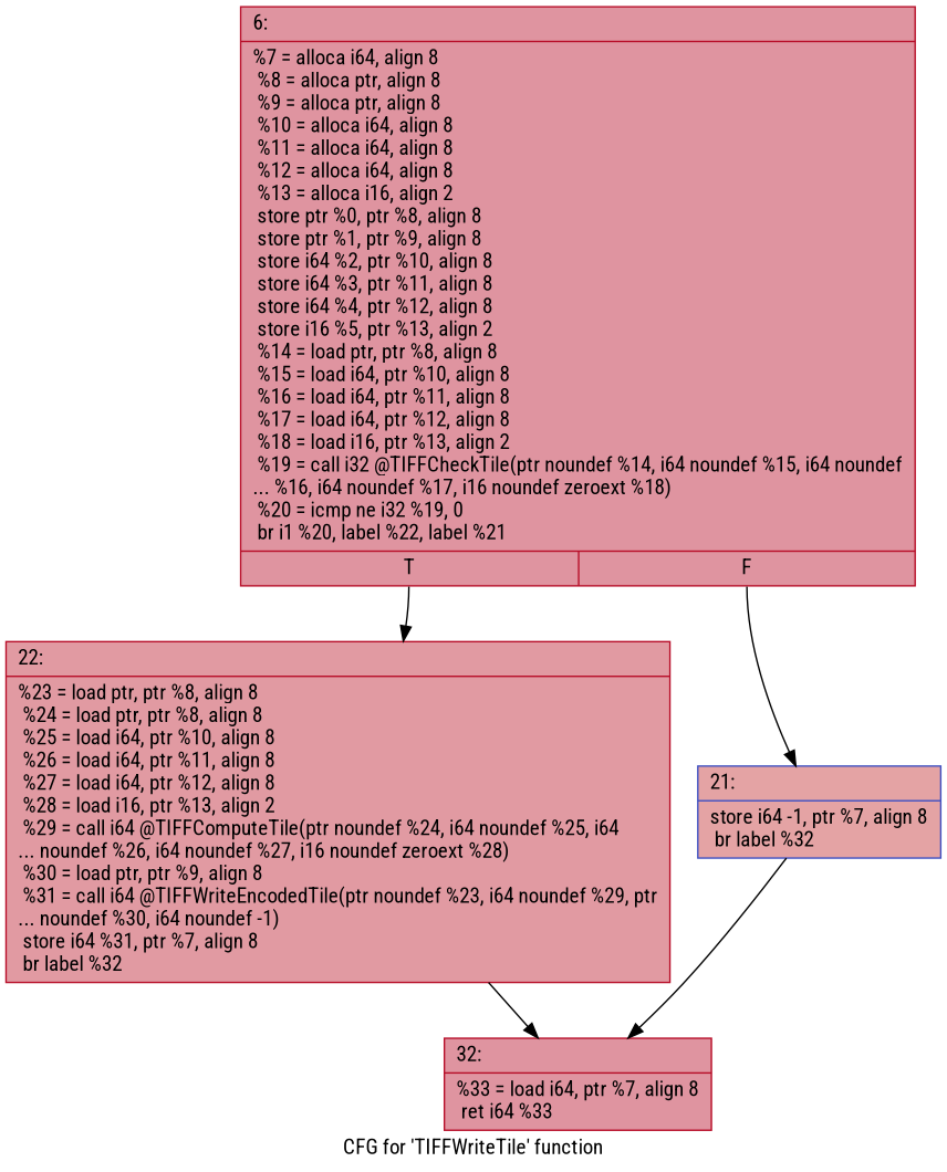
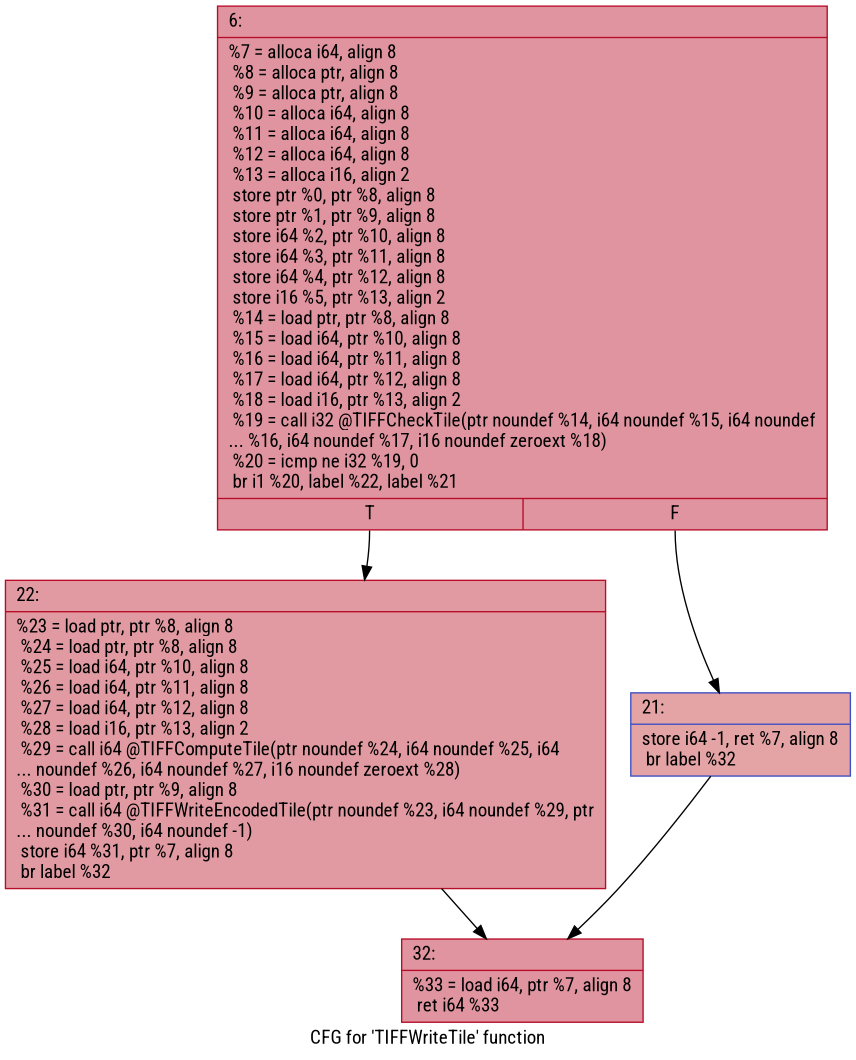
  digraph {
    label="CFG for 'TIFFWriteTile' function"
    fontname="Roboto Condensed"
    node [color="#b70d28ff" fillcolor="#b70d2870" fontname="Roboto Condensed" shape=record style=filled]
    edge [fontname="Roboto Condensed"]
    n1 [label="{6:\l|  %7 = alloca i64, align 8\l  %8 = alloca ptr, align 8\l  %9 = alloca ptr, align 8\l  %10 = alloca i64, align 8\l  %11 = alloca i64, align 8\l  %12 = alloca i64, align 8\l  %13 = alloca i16, align 2\l  store ptr %0, ptr %8, align 8\l  store ptr %1, ptr %9, align 8\l  store i64 %2, ptr %10, align 8\l  store i64 %3, ptr %11, align 8\l  store i64 %4, ptr %12, align 8\l  store i16 %5, ptr %13, align 2\l  %14 = load ptr, ptr %8, align 8\l  %15 = load i64, ptr %10, align 8\l  %16 = load i64, ptr %11, align 8\l  %17 = load i64, ptr %12, align 8\l  %18 = load i16, ptr %13, align 2\l  %19 = call i32 @TIFFCheckTile(ptr noundef %14, i64 noundef %15, i64 noundef\l... %16, i64 noundef %17, i16 noundef zeroext %18)\l  %20 = icmp ne i32 %19, 0\l  br i1 %20, label %22, label %21\l|{<s0>T|<s1>F}}"]
    n2 [fillcolor="#bb1b2c70" label="{22:\l|  %23 = load ptr, ptr %8, align 8\l  %24 = load ptr, ptr %8, align 8\l  %25 = load i64, ptr %10, align 8\l  %26 = load i64, ptr %11, align 8\l  %27 = load i64, ptr %12, align 8\l  %28 = load i16, ptr %13, align 2\l  %29 = call i64 @TIFFComputeTile(ptr noundef %24, i64 noundef %25, i64\l... noundef %26, i64 noundef %27, i16 noundef zeroext %28)\l  %30 = load ptr, ptr %9, align 8\l  %31 = call i64 @TIFFWriteEncodedTile(ptr noundef %23, i64 noundef %29, ptr\l... noundef %30, i64 noundef -1)\l  store i64 %31, ptr %7, align 8\l  br label %32\l}"]
-   n3 [color="#3d50c3ff" fillcolor="#c32e3170" label="{21:\l|  store i64 -1, ptr %7, align 8\l  br label %32\l}"]
+   n3 [color="#3d50c3ff" fillcolor="#c32e3170" label="{21:\l|  store i64 -1, ret %7, align 8\l  br label %32\l}"]
    n4 [label="{32:\l|  %33 = load i64, ptr %7, align 8\l  ret i64 %33\l}"]
    n1 -> n2 [tailport=s0]
    n1 -> n3 [tailport=s1]
    n2 -> n4
    n3 -> n4
  }
